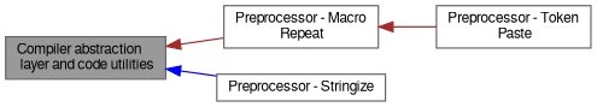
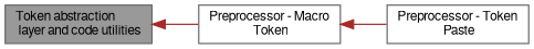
  digraph {
    rankdir=LR
    node [color=grey40 fillcolor=white fontname=FreeSans fontsize=10 shape=box style=filled]
    edge [color=brown dir=back fontname=FreeSans fontsize=10 labelfontname=FreeSans labelfontsize=10 shape=plaintext style=solid]
-   n1 [color=gray40 fillcolor=grey60 fontcolor=black height=0.2 label="Compiler abstraction\l layer and code utilities" width=0.4]
-   n2 [height=0.2 label="Preprocessor - Macro\l Repeat" width=0.4]
-   n3 [height=0.2 label="Preprocessor - Stringize" width=0.4]
+   n1 [color=gray40 fillcolor=grey60 fontcolor=black height=0.2 label="Token abstraction\l layer and code utilities" width=0.4]
+   n2 [height=0.2 label="Preprocessor - Macro\l Token" width=0.4]
    n4 [height=0.2 label="Preprocessor - Token\l Paste" width=0.4]
    n1 -> n2
-   n1 -> n3 [color=blue]
    n2 -> n4
  }
